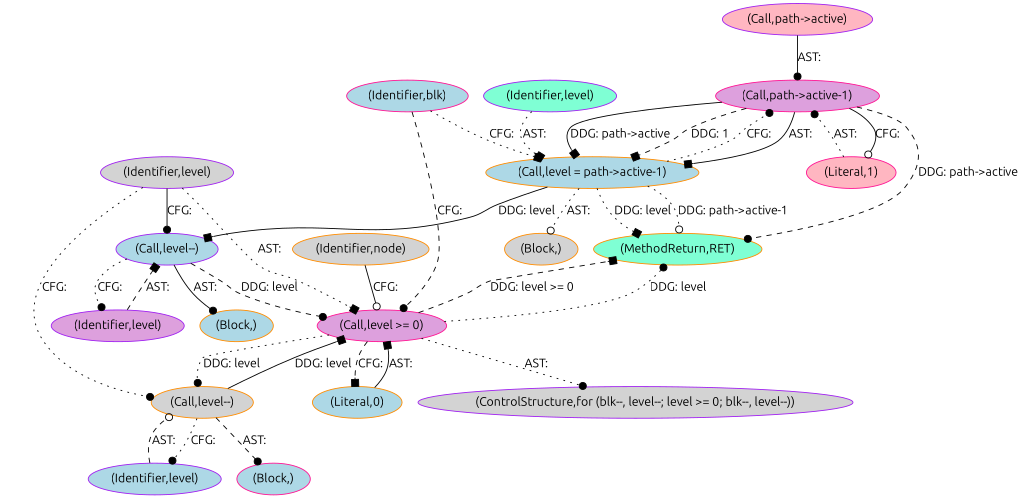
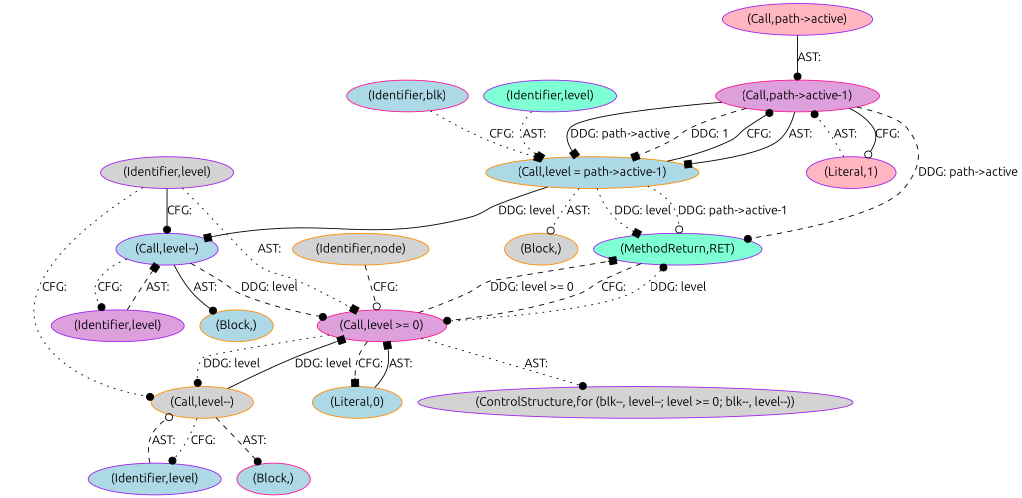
  digraph {
    fontname=Ubuntu
    node [color=purple fillcolor=lightblue fontname=Ubuntu style=filled]
    edge [arrowhead=dot fontname=Ubuntu style=dotted]
    n1 [color=deeppink fillcolor=plum label="(Call,path->active-1)"]
    n2 [color=darkorange label="(Call,level = path->active-1)"]
-   n3 [color=darkorange fillcolor=aquamarine label="(MethodReturn,RET)"]
-   n4 [color=deeppink fillcolor=lightpink label="(Literal,1)"]
+   n3 [fillcolor=aquamarine label="(MethodReturn,RET)"]
+   n4 [fillcolor=lightpink label="(Literal,1)"]
    n5 [label="(Call,level--)"]
    n6 [color=darkorange fillcolor=lightgrey label="(Block,)"]
    n7 [color=deeppink fillcolor=plum label="(Call,level >= 0)"]
    n8 [color=darkorange label="(Block,)"]
    n9 [fillcolor=plum label="(Identifier,level)"]
    n10 [color=darkorange fillcolor=lightgrey label="(Call,level--)"]
    n11 [color=darkorange label="(Literal,0)"]
    n12 [fillcolor=lightgrey label="(ControlStructure,for (blk--, level--; level >= 0; blk--, level--))"]
    n13 [label="(Identifier,level)"]
    n14 [color=deeppink label="(Block,)"]
    n15 [fillcolor=lightgrey label="(Identifier,level)"]
    n16 [fillcolor=aquamarine label="(Identifier,level)"]
    n17 [fillcolor=lightpink label="(Call,path->active)"]
    n18 [color=darkorange fillcolor=lightgrey label="(Identifier,node)"]
    n19 [color=deeppink label="(Identifier,blk)"]
    n1 -> n2 [arrowhead=box label="AST: " style=solid]
    n1 -> n2 [arrowhead=box label="DDG: path->active" style=solid]
    n1 -> n2 [arrowhead=box label="DDG: 1" style=dashed]
    n1 -> n3 [label="DDG: path->active" style=dashed]
    n1 -> n4 [arrowhead=odot label="CFG: " style=solid]
-   n2 -> n1 [label="CFG: "]
+   n2 -> n1 [label="CFG: " style=solid]
    n2 -> n3 [arrowhead=box label="DDG: level"]
    n2 -> n3 [arrowhead=odot label="DDG: path->active-1"]
    n2 -> n5 [arrowhead=box label="DDG: level" style=solid]
    n2 -> n6 [arrowhead=odot label="AST: "]
-   n19 -> n7 [label="CFG: " style=dashed]
+   n3 -> n7 [label="CFG: " style=dashed]
    n4 -> n1 [label="AST: "]
    n5 -> n7 [label="DDG: level" style=dashed]
    n5 -> n8 [label="AST: " style=solid]
    n5 -> n9 [label="CFG: "]
    n7 -> n3 [label="DDG: level"]
    n7 -> n3 [arrowhead=box label="DDG: level >= 0" style=dashed]
    n7 -> n10 [label="DDG: level"]
    n7 -> n11 [arrowhead=box label="CFG: " style=dashed]
    n7 -> n12 [label="AST: "]
    n9 -> n5 [arrowhead=box label="AST: " style=dashed]
    n10 -> n7 [arrowhead=box label="DDG: level" style=solid]
    n10 -> n13 [label="CFG: "]
    n10 -> n14 [label="AST: " style=dashed]
    n11 -> n7 [arrowhead=box label="AST: " style=solid]
    n13 -> n10 [arrowhead=odot label="AST: " style=dashed]
    n15 -> n5 [label="CFG: " style=solid]
    n15 -> n7 [arrowhead=box label="AST: "]
    n15 -> n10 [label="CFG: "]
    n16 -> n2 [arrowhead=box label="AST: "]
    n17 -> n1 [label="AST: " style=solid]
-   n18 -> n7 [arrowhead=odot label="CFG: " style=solid]
+   n18 -> n7 [arrowhead=odot label="CFG: " style=dashed]
    n19 -> n2 [arrowhead=box label="CFG: "]
  }
